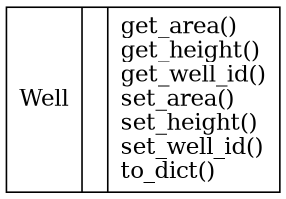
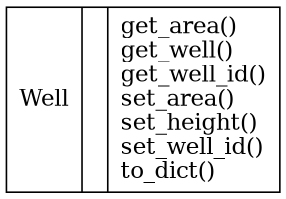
  digraph {
    rankdir=LR
-   n1 [label="{Well|\l|get_area()\lget_height()\lget_well_id()\lset_area()\lset_height()\lset_well_id()\lto_dict()\l}" shape=record]
+   n1 [label="{Well|\l|get_area()\lget_well()\lget_well_id()\lset_area()\lset_height()\lset_well_id()\lto_dict()\l}" shape=record]
  }
